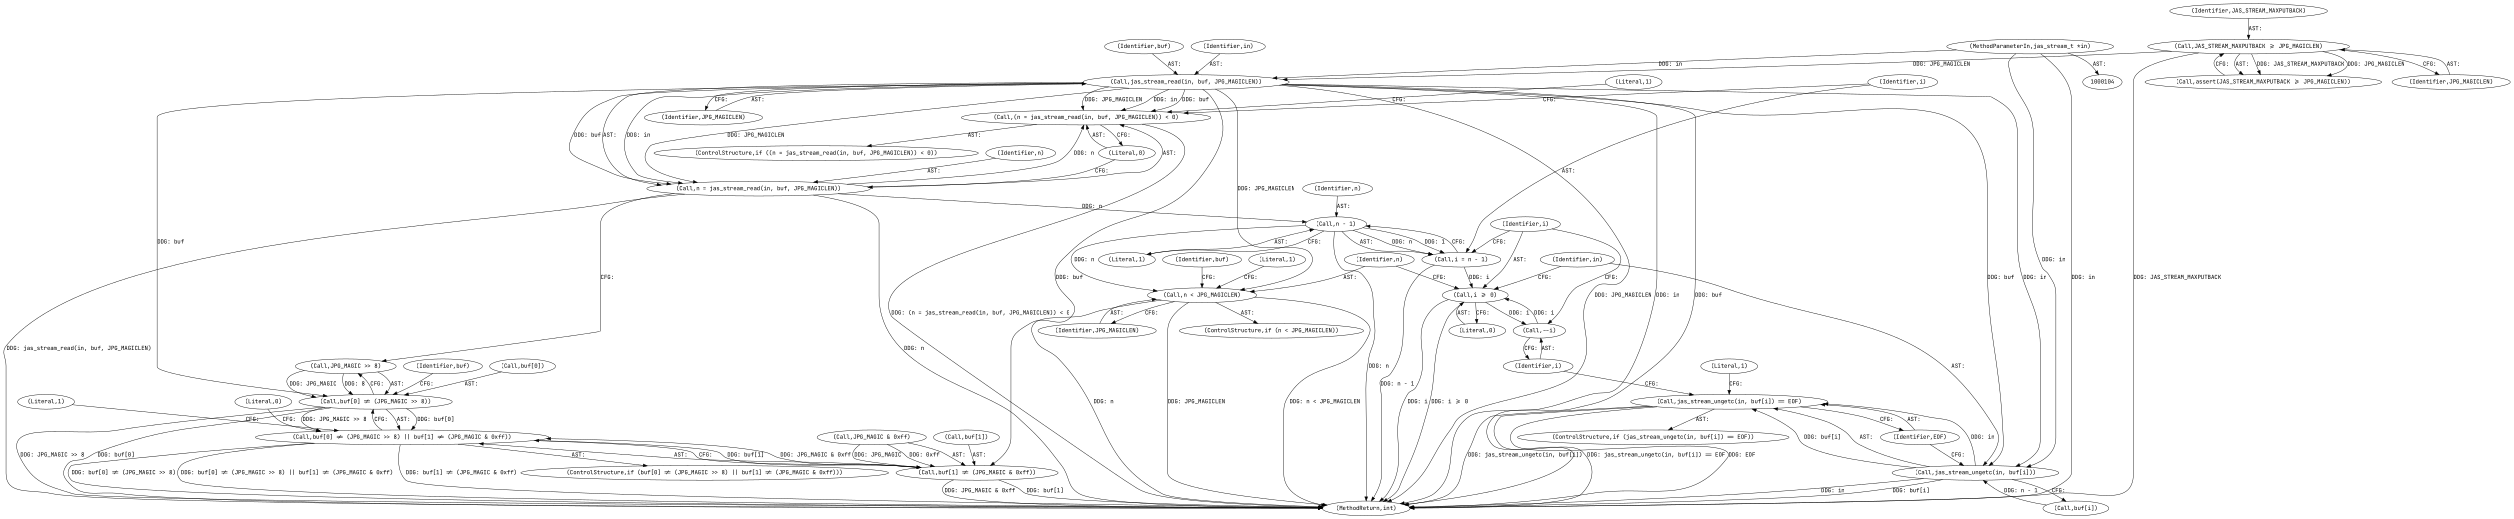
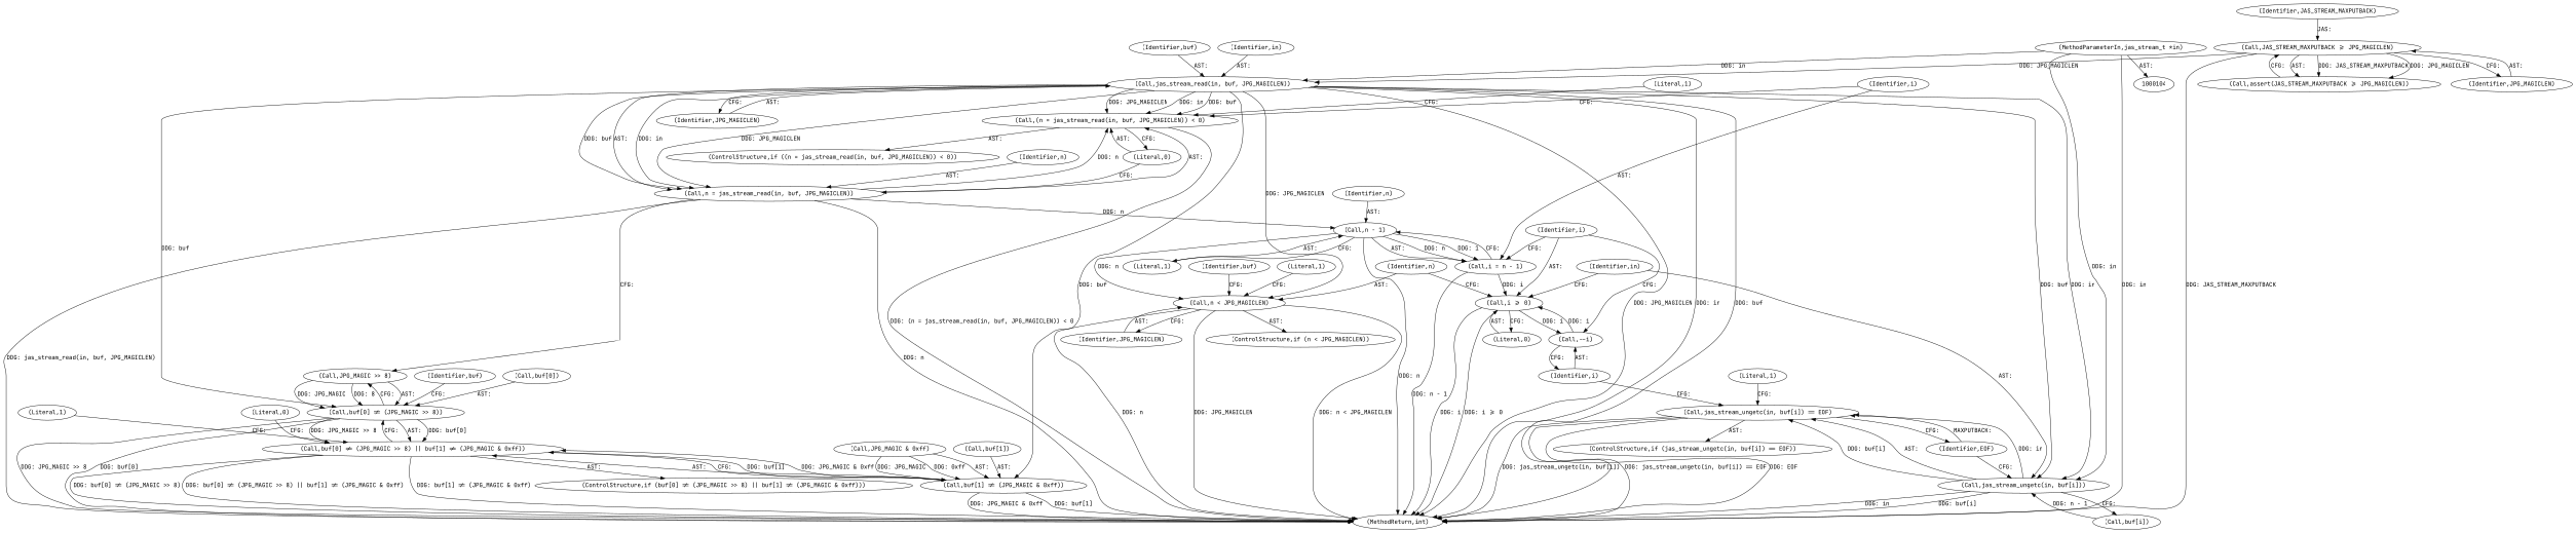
  digraph {
    fontname="JetBrains Mono"
    node [fontname="JetBrains Mono"]
    edge [fontname="JetBrains Mono"]
    n1 [label="(Call,jas_stream_read(in, buf, JPG_MAGICLEN))"]
    n2 [label="(Call,(n = jas_stream_read(in, buf, JPG_MAGICLEN)) < 0)"]
    n3 [label="(Call,n = jas_stream_read(in, buf, JPG_MAGICLEN))"]
    n4 [label="(Call,n < JPG_MAGICLEN)"]
    n5 [label="(Call,jas_stream_ungetc(in, buf[i]))"]
    n6 [label="(Call,buf[0] != (JPG_MAGIC >> 8))"]
    n7 [label="(Call,buf[1] != (JPG_MAGIC & 0xff))"]
    n8 [label="(MethodReturn,int)"]
    n9 [label="(Identifier,JPG_MAGICLEN)"]
    n10 [label="(ControlStructure,if ((n = jas_stream_read(in, buf, JPG_MAGICLEN)) < 0))"]
    n11 [label="(Literal,0)"]
    n12 [label="(Call,n - 1)"]
    n13 [label="(Call,JPG_MAGIC >> 8)"]
    n14 [label="(ControlStructure,if (n < JPG_MAGICLEN))"]
    n15 [label="(Identifier,JPG_MAGICLEN)"]
    n16 [label="(Call,jas_stream_ungetc(in, buf[i]) == EOF)"]
    n17 [label="(Call,buf[i])"]
    n18 [label="(Call,buf[0] != (JPG_MAGIC >> 8) || buf[1] != (JPG_MAGIC & 0xff))"]
    n19 [label="(MethodParameterIn,jas_stream_t *in)"]
    1000104
    n21 [label="(Call,JAS_STREAM_MAXPUTBACK >= JPG_MAGICLEN)"]
    n22 [label="(Call,assert(JAS_STREAM_MAXPUTBACK >= JPG_MAGICLEN))"]
    n23 [label="(Identifier,JPG_MAGICLEN)"]
    n24 [label="(Call,i = n - 1)"]
    n25 [label="(Literal,1)"]
    n26 [label="(Call,i >= 0)"]
    n27 [label="(Call,--i)"]
    n28 [label="(Literal,0)"]
    n29 [label="(Identifier,i)"]
    n30 [label="(ControlStructure,if (jas_stream_ungetc(in, buf[i]) == EOF))"]
    n31 [label="(Identifier,EOF)"]
    n32 [label="(ControlStructure,if (buf[0] != (JPG_MAGIC >> 8) || buf[1] != (JPG_MAGIC & 0xff)))"]
    n33 [label="(Call,JPG_MAGIC & 0xff)"]
    n34 [label="(Identifier,in)"]
    n35 [label="(Identifier,n)"]
    n36 [label="(Identifier,buf)"]
    n37 [label="(Identifier,buf)"]
    n38 [label="(Identifier,buf)"]
    n39 [label="(Literal,0)"]
    n40 [label="(Identifier,in)"]
    n41 [label="(Literal,1)"]
    n42 [label="(Identifier,i)"]
    n43 [label="(Identifier,n)"]
    n44 [label="(Literal,1)"]
    n45 [label="(Identifier,JAS_STREAM_MAXPUTBACK)"]
    n46 [label="(Literal,1)"]
    n47 [label="(Identifier,i)"]
    n48 [label="(Call,buf[0])"]
    n49 [label="(Call,buf[1])"]
    n50 [label="(Literal,1)"]
    n51 [label="(Identifier,n)"]
    n1 -> n2 [label="DDG: in"]
    n1 -> n2 [label="DDG: buf"]
    n1 -> n2 [label="DDG: JPG_MAGICLEN"]
    n1 -> n3 [label="AST: "]
    n1 -> n3 [label="DDG: in"]
    n1 -> n3 [label="DDG: buf"]
    n1 -> n3 [label="DDG: JPG_MAGICLEN"]
    n1 -> n4 [label="DDG: JPG_MAGICLEN"]
    n1 -> n5 [label="DDG: in"]
    n1 -> n5 [label="DDG: buf"]
    n1 -> n6 [label="DDG: buf"]
    n1 -> n7 [label="DDG: buf"]
    n1 -> n8 [label="DDG: in"]
    n1 -> n8 [label="DDG: JPG_MAGICLEN"]
    n1 -> n8 [label="DDG: buf"]
    n1 -> n9 [label="CFG: "]
    n2 -> n8 [label="DDG: (n = jas_stream_read(in, buf, JPG_MAGICLEN)) < 0"]
    n2 -> n10 [label="AST: "]
    n2 -> n11 [label="CFG: "]
    n3 -> n2 [label="AST: "]
    n3 -> n2 [label="DDG: n"]
    n3 -> n8 [label="DDG: n"]
    n3 -> n8 [label="DDG: jas_stream_read(in, buf, JPG_MAGICLEN)"]
    n3 -> n12 [label="DDG: n"]
    n3 -> n13 [label="CFG: "]
    n4 -> n8 [label="DDG: n"]
    n4 -> n8 [label="DDG: JPG_MAGICLEN"]
    n4 -> n8 [label="DDG: n < JPG_MAGICLEN"]
    n4 -> n14 [label="AST: "]
    n4 -> n15 [label="CFG: "]
    n5 -> n8 [label="DDG: in"]
    n5 -> n8 [label="DDG: buf[i]"]
    n5 -> n16 [label="AST: "]
    n5 -> n16 [label="DDG: in"]
    n5 -> n16 [label="DDG: buf[i]"]
    n5 -> n17 [label="CFG: "]
    n6 -> n8 [label="DDG: buf[0]"]
    n6 -> n8 [label="DDG: JPG_MAGIC >> 8"]
    n6 -> n13 [label="CFG: "]
    n6 -> n18 [label="AST: "]
    n6 -> n18 [label="DDG: buf[0]"]
    n6 -> n18 [label="DDG: JPG_MAGIC >> 8"]
    n7 -> n8 [label="DDG: buf[1]"]
    n7 -> n8 [label="DDG: JPG_MAGIC & 0xff"]
    n7 -> n18 [label="AST: "]
    n7 -> n18 [label="DDG: buf[1]"]
    n7 -> n18 [label="DDG: JPG_MAGIC & 0xff"]
    n9 -> n1 [label="AST: "]
    n11 -> n2 [label="AST: "]
    n11 -> n3 [label="CFG: "]
    n12 -> n4 [label="DDG: n"]
    n12 -> n8 [label="DDG: n"]
    n12 -> n24 [label="AST: "]
    n12 -> n24 [label="DDG: n"]
    n12 -> n24 [label="DDG: 1"]
    n12 -> n25 [label="CFG: "]
    n13 -> n6 [label="AST: "]
    n13 -> n6 [label="DDG: JPG_MAGIC"]
    n13 -> n6 [label="DDG: 8"]
    n15 -> n4 [label="AST: "]
    n16 -> n8 [label="DDG: jas_stream_ungetc(in, buf[i])"]
    n16 -> n8 [label="DDG: jas_stream_ungetc(in, buf[i]) == EOF"]
    n16 -> n8 [label="DDG: EOF"]
    n16 -> n30 [label="AST: "]
    n16 -> n31 [label="CFG: "]
    n17 -> n5 [label="DDG: n - 1"]
    n18 -> n6 [label="CFG: "]
    n18 -> n7 [label="CFG: "]
    n18 -> n8 [label="DDG: buf[0] != (JPG_MAGIC >> 8) || buf[1] != (JPG_MAGIC & 0xff)"]
    n18 -> n8 [label="DDG: buf[1] != (JPG_MAGIC & 0xff)"]
    n18 -> n8 [label="DDG: buf[0] != (JPG_MAGIC >> 8)"]
    n18 -> n32 [label="AST: "]
    n19 -> n1 [label="DDG: in"]
    n19 -> n5 [label="DDG: in"]
    n19 -> n8 [label="DDG: in"]
    n19 -> 1000104 [label="AST: "]
    n21 -> n1 [label="DDG: JPG_MAGICLEN"]
    n21 -> n8 [label="DDG: JAS_STREAM_MAXPUTBACK"]
    n21 -> n22 [label="AST: "]
    n21 -> n22 [label="DDG: JAS_STREAM_MAXPUTBACK"]
    n21 -> n22 [label="DDG: JPG_MAGICLEN"]
    n21 -> n23 [label="CFG: "]
    n22 -> n21 [label="CFG: "]
    n23 -> n21 [label="AST: "]
    n24 -> n8 [label="DDG: n - 1"]
    n24 -> n12 [label="CFG: "]
    n24 -> n26 [label="DDG: i"]
    n25 -> n12 [label="AST: "]
    n26 -> n8 [label="DDG: i"]
    n26 -> n8 [label="DDG: i >= 0"]
    n26 -> n27 [label="DDG: i"]
    n26 -> n28 [label="CFG: "]
    n27 -> n26 [label="DDG: i"]
    n27 -> n29 [label="CFG: "]
    n28 -> n26 [label="AST: "]
    n29 -> n16 [label="CFG: "]
    n29 -> n27 [label="AST: "]
    n31 -> n5 [label="CFG: "]
-   n31 -> n16 [label="AST: "]
+   n31 -> n16 [label="MAXPUTBACK: "]
    n33 -> n7 [label="AST: "]
    n33 -> n7 [label="DDG: JPG_MAGIC"]
    n33 -> n7 [label="DDG: 0xff"]
    n34 -> n5 [label="AST: "]
    n34 -> n26 [label="CFG: "]
    n35 -> n3 [label="AST: "]
    n36 -> n6 [label="CFG: "]
    n37 -> n4 [label="CFG: "]
    n38 -> n1 [label="AST: "]
    n39 -> n18 [label="CFG: "]
    n40 -> n1 [label="AST: "]
    n41 -> n18 [label="CFG: "]
    n42 -> n2 [label="CFG: "]
    n42 -> n24 [label="AST: "]
    n43 -> n12 [label="AST: "]
    n44 -> n16 [label="CFG: "]
-   n45 -> n21 [label="AST: "]
+   n45 -> n21 [label="JAS: "]
    n46 -> n4 [label="CFG: "]
    n47 -> n24 [label="CFG: "]
    n47 -> n26 [label="AST: "]
    n47 -> n27 [label="CFG: "]
    n48 -> n6 [label="AST: "]
    n49 -> n7 [label="AST: "]
    n50 -> n2 [label="CFG: "]
    n51 -> n4 [label="AST: "]
    n51 -> n26 [label="CFG: "]
  }
